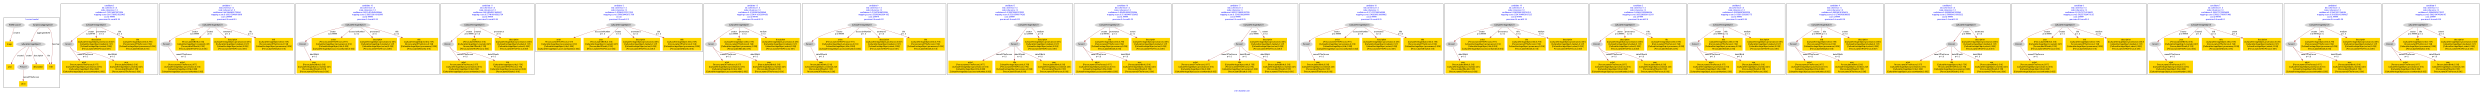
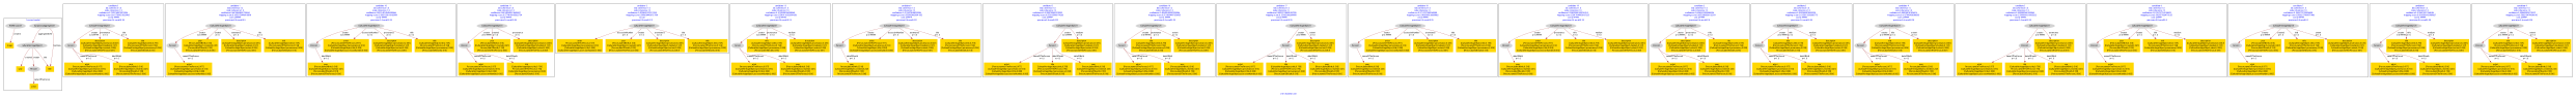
  digraph {
    fontcolor=blue
    fontname="Roboto Condensed"
    label="s16-s-hammer.xml"
    remincross=true
    node [fillcolor=gold fontname="Roboto Condensed" style=filled shape=plaintext]
    edge [color=brown fontcolor=black fontname="Roboto Condensed"]
    n1 [color=white fillcolor=lightgray label=CulturalHeritageObject1 shape=""]
    n2 [label=year]
    n3 [color=white fillcolor=lightgray label=Person1 shape=""]
-   n4 [label=description]
    n5 [label=title]
    n6 [label=artist]
    n7 [color=white fillcolor=lightgray label=EuropeanaAggregation1 shape=""]
    n8 [color=white fillcolor=lightgray label=WebResource1 shape=""]
    n9 [label=image]
    n10 [color=white fillcolor=lightgray label=CulturalHeritageObject1 shape=""]
    n11 [color=white fillcolor=lightgray label=Person1 shape=""]
    n12 [label="artist\n[Person,nameOfThePerson,0.977]\n[CulturalHeritageObject,provenance,0.013]\n[CulturalHeritageObject,title,0.008]\n[CulturalHeritageObject,accessionNumber,0.002]"]
    n13 [label="description\n[CulturalHeritageObject,provenance,0.687]\n[CulturalHeritageObject,medium,0.127]\n[CulturalHeritageObject,extent,0.099]\n[Person,nameOfThePerson,0.087]"]
    n14 [label="title\n[CulturalHeritageObject,title,0.759]\n[Person,nameOfThePerson,0.194]\n[CulturalHeritageObject,provenance,0.028]\n[Person,dateOfDeath,0.018]"]
    n15 [label="year\n[Person,dateOfBirth,0.518]\n[CulturalHeritageObject,created,0.247]\n[Person,dateOfDeath,0.199]\n[Person,nameOfThePerson,0.036]"]
    n16 [color=white fillcolor=lightgray label=CulturalHeritageObject1 shape=""]
    n17 [color=white fillcolor=lightgray label=Person1 shape=""]
    n18 [label="artist\n[Person,nameOfThePerson,0.977]\n[CulturalHeritageObject,provenance,0.013]\n[CulturalHeritageObject,title,0.008]\n[CulturalHeritageObject,accessionNumber,0.002]"]
    n19 [label="year\n[Person,dateOfBirth,0.518]\n[CulturalHeritageObject,created,0.247]\n[Person,dateOfDeath,0.199]\n[Person,nameOfThePerson,0.036]"]
    n20 [label="description\n[CulturalHeritageObject,provenance,0.687]\n[CulturalHeritageObject,medium,0.127]\n[CulturalHeritageObject,extent,0.099]\n[Person,nameOfThePerson,0.087]"]
    n21 [label="title\n[CulturalHeritageObject,title,0.759]\n[Person,nameOfThePerson,0.194]\n[CulturalHeritageObject,provenance,0.028]\n[Person,dateOfDeath,0.018]"]
    n22 [color=white fillcolor=lightgray label=CulturalHeritageObject1 shape=""]
    n23 [color=white fillcolor=lightgray label=Person1 shape=""]
    n24 [label="artist\n[Person,nameOfThePerson,0.977]\n[CulturalHeritageObject,provenance,0.013]\n[CulturalHeritageObject,title,0.008]\n[CulturalHeritageObject,accessionNumber,0.002]"]
    n25 [label="description\n[CulturalHeritageObject,provenance,0.687]\n[CulturalHeritageObject,medium,0.127]\n[CulturalHeritageObject,extent,0.099]\n[Person,nameOfThePerson,0.087]"]
    n26 [label="title\n[CulturalHeritageObject,title,0.759]\n[Person,nameOfThePerson,0.194]\n[CulturalHeritageObject,provenance,0.028]\n[Person,dateOfDeath,0.018]"]
    n27 [label="year\n[Person,dateOfBirth,0.518]\n[CulturalHeritageObject,created,0.247]\n[Person,dateOfDeath,0.199]\n[Person,nameOfThePerson,0.036]"]
    n28 [color=white fillcolor=lightgray label=CulturalHeritageObject1 shape=""]
    n29 [color=white fillcolor=lightgray label=Person1 shape=""]
    n30 [label="artist\n[Person,nameOfThePerson,0.977]\n[CulturalHeritageObject,provenance,0.013]\n[CulturalHeritageObject,title,0.008]\n[CulturalHeritageObject,accessionNumber,0.002]"]
    n31 [label="title\n[CulturalHeritageObject,title,0.759]\n[Person,nameOfThePerson,0.194]\n[CulturalHeritageObject,provenance,0.028]\n[Person,dateOfDeath,0.018]"]
    n32 [label="year\n[Person,dateOfBirth,0.518]\n[CulturalHeritageObject,created,0.247]\n[Person,dateOfDeath,0.199]\n[Person,nameOfThePerson,0.036]"]
    n33 [label="description\n[CulturalHeritageObject,provenance,0.687]\n[CulturalHeritageObject,medium,0.127]\n[CulturalHeritageObject,extent,0.099]\n[Person,nameOfThePerson,0.087]"]
    n34 [color=white fillcolor=lightgray label=CulturalHeritageObject1 shape=""]
    n35 [label="artist\n[Person,nameOfThePerson,0.977]\n[CulturalHeritageObject,provenance,0.013]\n[CulturalHeritageObject,title,0.008]\n[CulturalHeritageObject,accessionNumber,0.002]"]
    n36 [label="year\n[Person,dateOfBirth,0.518]\n[CulturalHeritageObject,created,0.247]\n[Person,dateOfDeath,0.199]\n[Person,nameOfThePerson,0.036]"]
    n37 [label="description\n[CulturalHeritageObject,provenance,0.687]\n[CulturalHeritageObject,medium,0.127]\n[CulturalHeritageObject,extent,0.099]\n[Person,nameOfThePerson,0.087]"]
    n38 [label="title\n[CulturalHeritageObject,title,0.759]\n[Person,nameOfThePerson,0.194]\n[CulturalHeritageObject,provenance,0.028]\n[Person,dateOfDeath,0.018]"]
    n39 [color=white fillcolor=lightgray label=CulturalHeritageObject1 shape=""]
    n40 [color=white fillcolor=lightgray label=Person1 shape=""]
    n41 [label="artist\n[Person,nameOfThePerson,0.977]\n[CulturalHeritageObject,provenance,0.013]\n[CulturalHeritageObject,title,0.008]\n[CulturalHeritageObject,accessionNumber,0.002]"]
    n42 [label="title\n[CulturalHeritageObject,title,0.759]\n[Person,nameOfThePerson,0.194]\n[CulturalHeritageObject,provenance,0.028]\n[Person,dateOfDeath,0.018]"]
    n43 [label="year\n[Person,dateOfBirth,0.518]\n[CulturalHeritageObject,created,0.247]\n[Person,dateOfDeath,0.199]\n[Person,nameOfThePerson,0.036]"]
    n44 [label="description\n[CulturalHeritageObject,provenance,0.687]\n[CulturalHeritageObject,medium,0.127]\n[CulturalHeritageObject,extent,0.099]\n[Person,nameOfThePerson,0.087]"]
    n45 [color=white fillcolor=lightgray label=CulturalHeritageObject1 shape=""]
    n46 [color=white fillcolor=lightgray label=Person1 shape=""]
    n47 [label="artist\n[Person,nameOfThePerson,0.977]\n[CulturalHeritageObject,provenance,0.013]\n[CulturalHeritageObject,title,0.008]\n[CulturalHeritageObject,accessionNumber,0.002]"]
    n48 [label="year\n[Person,dateOfBirth,0.518]\n[CulturalHeritageObject,created,0.247]\n[Person,dateOfDeath,0.199]\n[Person,nameOfThePerson,0.036]"]
    n49 [label="description\n[CulturalHeritageObject,provenance,0.687]\n[CulturalHeritageObject,medium,0.127]\n[CulturalHeritageObject,extent,0.099]\n[Person,nameOfThePerson,0.087]"]
    n50 [label="title\n[CulturalHeritageObject,title,0.759]\n[Person,nameOfThePerson,0.194]\n[CulturalHeritageObject,provenance,0.028]\n[Person,dateOfDeath,0.018]"]
    n51 [color=white fillcolor=lightgray label=CulturalHeritageObject1 shape=""]
    n52 [color=white fillcolor=lightgray label=Person1 shape=""]
    n53 [label="artist\n[Person,nameOfThePerson,0.977]\n[CulturalHeritageObject,provenance,0.013]\n[CulturalHeritageObject,title,0.008]\n[CulturalHeritageObject,accessionNumber,0.002]"]
    n54 [label="title\n[CulturalHeritageObject,title,0.759]\n[Person,nameOfThePerson,0.194]\n[CulturalHeritageObject,provenance,0.028]\n[Person,dateOfDeath,0.018]"]
    n55 [label="year\n[Person,dateOfBirth,0.518]\n[CulturalHeritageObject,created,0.247]\n[Person,dateOfDeath,0.199]\n[Person,nameOfThePerson,0.036]"]
    n56 [label="description\n[CulturalHeritageObject,provenance,0.687]\n[CulturalHeritageObject,medium,0.127]\n[CulturalHeritageObject,extent,0.099]\n[Person,nameOfThePerson,0.087]"]
    n57 [color=white fillcolor=lightgray label=CulturalHeritageObject1 shape=""]
    n58 [color=white fillcolor=lightgray label=Person1 shape=""]
    n59 [label="artist\n[Person,nameOfThePerson,0.977]\n[CulturalHeritageObject,provenance,0.013]\n[CulturalHeritageObject,title,0.008]\n[CulturalHeritageObject,accessionNumber,0.002]"]
    n60 [label="title\n[CulturalHeritageObject,title,0.759]\n[Person,nameOfThePerson,0.194]\n[CulturalHeritageObject,provenance,0.028]\n[Person,dateOfDeath,0.018]"]
    n61 [label="year\n[Person,dateOfBirth,0.518]\n[CulturalHeritageObject,created,0.247]\n[Person,dateOfDeath,0.199]\n[Person,nameOfThePerson,0.036]"]
    n62 [label="description\n[CulturalHeritageObject,provenance,0.687]\n[CulturalHeritageObject,medium,0.127]\n[CulturalHeritageObject,extent,0.099]\n[Person,nameOfThePerson,0.087]"]
    n63 [color=white fillcolor=lightgray label=CulturalHeritageObject1 shape=""]
    n64 [color=white fillcolor=lightgray label=Person1 shape=""]
    n65 [label="artist\n[Person,nameOfThePerson,0.977]\n[CulturalHeritageObject,provenance,0.013]\n[CulturalHeritageObject,title,0.008]\n[CulturalHeritageObject,accessionNumber,0.002]"]
    n66 [label="title\n[CulturalHeritageObject,title,0.759]\n[Person,nameOfThePerson,0.194]\n[CulturalHeritageObject,provenance,0.028]\n[Person,dateOfDeath,0.018]"]
    n67 [label="year\n[Person,dateOfBirth,0.518]\n[CulturalHeritageObject,created,0.247]\n[Person,dateOfDeath,0.199]\n[Person,nameOfThePerson,0.036]"]
    n68 [label="description\n[CulturalHeritageObject,provenance,0.687]\n[CulturalHeritageObject,medium,0.127]\n[CulturalHeritageObject,extent,0.099]\n[Person,nameOfThePerson,0.087]"]
    n69 [color=white fillcolor=lightgray label=CulturalHeritageObject1 shape=""]
    n70 [color=white fillcolor=lightgray label=Person1 shape=""]
    n71 [label="artist\n[Person,nameOfThePerson,0.977]\n[CulturalHeritageObject,provenance,0.013]\n[CulturalHeritageObject,title,0.008]\n[CulturalHeritageObject,accessionNumber,0.002]"]
    n72 [label="year\n[Person,dateOfBirth,0.518]\n[CulturalHeritageObject,created,0.247]\n[Person,dateOfDeath,0.199]\n[Person,nameOfThePerson,0.036]"]
    n73 [label="description\n[CulturalHeritageObject,provenance,0.687]\n[CulturalHeritageObject,medium,0.127]\n[CulturalHeritageObject,extent,0.099]\n[Person,nameOfThePerson,0.087]"]
    n74 [label="title\n[CulturalHeritageObject,title,0.759]\n[Person,nameOfThePerson,0.194]\n[CulturalHeritageObject,provenance,0.028]\n[Person,dateOfDeath,0.018]"]
    n75 [color=white fillcolor=lightgray label=CulturalHeritageObject1 shape=""]
    n76 [color=white fillcolor=lightgray label=Person1 shape=""]
    n77 [label="artist\n[Person,nameOfThePerson,0.977]\n[CulturalHeritageObject,provenance,0.013]\n[CulturalHeritageObject,title,0.008]\n[CulturalHeritageObject,accessionNumber,0.002]"]
    n78 [label="title\n[CulturalHeritageObject,title,0.759]\n[Person,nameOfThePerson,0.194]\n[CulturalHeritageObject,provenance,0.028]\n[Person,dateOfDeath,0.018]"]
    n79 [label="year\n[Person,dateOfBirth,0.518]\n[CulturalHeritageObject,created,0.247]\n[Person,dateOfDeath,0.199]\n[Person,nameOfThePerson,0.036]"]
    n80 [label="description\n[CulturalHeritageObject,provenance,0.687]\n[CulturalHeritageObject,medium,0.127]\n[CulturalHeritageObject,extent,0.099]\n[Person,nameOfThePerson,0.087]"]
    n81 [color=white fillcolor=lightgray label=CulturalHeritageObject1 shape=""]
    n82 [color=white fillcolor=lightgray label=Person1 shape=""]
    n83 [label="artist\n[Person,nameOfThePerson,0.977]\n[CulturalHeritageObject,provenance,0.013]\n[CulturalHeritageObject,title,0.008]\n[CulturalHeritageObject,accessionNumber,0.002]"]
    n84 [label="year\n[Person,dateOfBirth,0.518]\n[CulturalHeritageObject,created,0.247]\n[Person,dateOfDeath,0.199]\n[Person,nameOfThePerson,0.036]"]
    n85 [label="description\n[CulturalHeritageObject,provenance,0.687]\n[CulturalHeritageObject,medium,0.127]\n[CulturalHeritageObject,extent,0.099]\n[Person,nameOfThePerson,0.087]"]
    n86 [label="title\n[CulturalHeritageObject,title,0.759]\n[Person,nameOfThePerson,0.194]\n[CulturalHeritageObject,provenance,0.028]\n[Person,dateOfDeath,0.018]"]
    n87 [color=white fillcolor=lightgray label=CulturalHeritageObject1 shape=""]
    n88 [color=white fillcolor=lightgray label=Person1 shape=""]
    n89 [label="artist\n[Person,nameOfThePerson,0.977]\n[CulturalHeritageObject,provenance,0.013]\n[CulturalHeritageObject,title,0.008]\n[CulturalHeritageObject,accessionNumber,0.002]"]
    n90 [label="title\n[CulturalHeritageObject,title,0.759]\n[Person,nameOfThePerson,0.194]\n[CulturalHeritageObject,provenance,0.028]\n[Person,dateOfDeath,0.018]"]
    n91 [label="year\n[Person,dateOfBirth,0.518]\n[CulturalHeritageObject,created,0.247]\n[Person,dateOfDeath,0.199]\n[Person,nameOfThePerson,0.036]"]
    n92 [label="description\n[CulturalHeritageObject,provenance,0.687]\n[CulturalHeritageObject,medium,0.127]\n[CulturalHeritageObject,extent,0.099]\n[Person,nameOfThePerson,0.087]"]
    n93 [color=white fillcolor=lightgray label=CulturalHeritageObject1 shape=""]
    n94 [color=white fillcolor=lightgray label=Person1 shape=""]
    n95 [label="artist\n[Person,nameOfThePerson,0.977]\n[CulturalHeritageObject,provenance,0.013]\n[CulturalHeritageObject,title,0.008]\n[CulturalHeritageObject,accessionNumber,0.002]"]
    n96 [label="title\n[CulturalHeritageObject,title,0.759]\n[Person,nameOfThePerson,0.194]\n[CulturalHeritageObject,provenance,0.028]\n[Person,dateOfDeath,0.018]"]
    n97 [label="year\n[Person,dateOfBirth,0.518]\n[CulturalHeritageObject,created,0.247]\n[Person,dateOfDeath,0.199]\n[Person,nameOfThePerson,0.036]"]
    n98 [label="description\n[CulturalHeritageObject,provenance,0.687]\n[CulturalHeritageObject,medium,0.127]\n[CulturalHeritageObject,extent,0.099]\n[Person,nameOfThePerson,0.087]"]
    n99 [color=white fillcolor=lightgray label=CulturalHeritageObject1 shape=""]
    n100 [color=white fillcolor=lightgray label=Person1 shape=""]
    n101 [label="artist\n[Person,nameOfThePerson,0.977]\n[CulturalHeritageObject,provenance,0.013]\n[CulturalHeritageObject,title,0.008]\n[CulturalHeritageObject,accessionNumber,0.002]"]
    n102 [label="title\n[CulturalHeritageObject,title,0.759]\n[Person,nameOfThePerson,0.194]\n[CulturalHeritageObject,provenance,0.028]\n[Person,dateOfDeath,0.018]"]
    n103 [label="description\n[CulturalHeritageObject,provenance,0.687]\n[CulturalHeritageObject,medium,0.127]\n[CulturalHeritageObject,extent,0.099]\n[Person,nameOfThePerson,0.087]"]
    n104 [label="year\n[Person,dateOfBirth,0.518]\n[CulturalHeritageObject,created,0.247]\n[Person,dateOfDeath,0.199]\n[Person,nameOfThePerson,0.036]"]
    n105 [color=white fillcolor=lightgray label=CulturalHeritageObject1 shape=""]
    n106 [color=white fillcolor=lightgray label=Person1 shape=""]
    n107 [label="artist\n[Person,nameOfThePerson,0.977]\n[CulturalHeritageObject,provenance,0.013]\n[CulturalHeritageObject,title,0.008]\n[CulturalHeritageObject,accessionNumber,0.002]"]
    n108 [label="year\n[Person,dateOfBirth,0.518]\n[CulturalHeritageObject,created,0.247]\n[Person,dateOfDeath,0.199]\n[Person,nameOfThePerson,0.036]"]
    n109 [label="title\n[CulturalHeritageObject,title,0.759]\n[Person,nameOfThePerson,0.194]\n[CulturalHeritageObject,provenance,0.028]\n[Person,dateOfDeath,0.018]"]
    n110 [label="description\n[CulturalHeritageObject,provenance,0.687]\n[CulturalHeritageObject,medium,0.127]\n[CulturalHeritageObject,extent,0.099]\n[Person,nameOfThePerson,0.087]"]
    n111 [color=white fillcolor=lightgray label=CulturalHeritageObject1 shape=""]
    n112 [color=white fillcolor=lightgray label=Person1 shape=""]
    n113 [label="artist\n[Person,nameOfThePerson,0.977]\n[CulturalHeritageObject,provenance,0.013]\n[CulturalHeritageObject,title,0.008]\n[CulturalHeritageObject,accessionNumber,0.002]"]
    n114 [label="year\n[Person,dateOfBirth,0.518]\n[CulturalHeritageObject,created,0.247]\n[Person,dateOfDeath,0.199]\n[Person,nameOfThePerson,0.036]"]
    n115 [label="title\n[CulturalHeritageObject,title,0.759]\n[Person,nameOfThePerson,0.194]\n[CulturalHeritageObject,provenance,0.028]\n[Person,dateOfDeath,0.018]"]
    n116 [label="description\n[CulturalHeritageObject,provenance,0.687]\n[CulturalHeritageObject,medium,0.127]\n[CulturalHeritageObject,extent,0.099]\n[Person,nameOfThePerson,0.087]"]
    n117 [color=white fillcolor=lightgray label=CulturalHeritageObject1 shape=""]
    n118 [color=white fillcolor=lightgray label=Person1 shape=""]
    n119 [label="artist\n[Person,nameOfThePerson,0.977]\n[CulturalHeritageObject,provenance,0.013]\n[CulturalHeritageObject,title,0.008]\n[CulturalHeritageObject,accessionNumber,0.002]"]
    n120 [label="year\n[Person,dateOfBirth,0.518]\n[CulturalHeritageObject,created,0.247]\n[Person,dateOfDeath,0.199]\n[Person,nameOfThePerson,0.036]"]
    n121 [label="title\n[CulturalHeritageObject,title,0.759]\n[Person,nameOfThePerson,0.194]\n[CulturalHeritageObject,provenance,0.028]\n[Person,dateOfDeath,0.018]"]
    n122 [label="description\n[CulturalHeritageObject,provenance,0.687]\n[CulturalHeritageObject,medium,0.127]\n[CulturalHeritageObject,extent,0.099]\n[Person,nameOfThePerson,0.087]"]
    n123 [color=white fillcolor=lightgray label=CulturalHeritageObject1 shape=""]
    n124 [color=white fillcolor=lightgray label=Person1 shape=""]
    n125 [label="artist\n[Person,nameOfThePerson,0.977]\n[CulturalHeritageObject,provenance,0.013]\n[CulturalHeritageObject,title,0.008]\n[CulturalHeritageObject,accessionNumber,0.002]"]
    n126 [label="year\n[Person,dateOfBirth,0.518]\n[CulturalHeritageObject,created,0.247]\n[Person,dateOfDeath,0.199]\n[Person,nameOfThePerson,0.036]"]
    n127 [label="title\n[CulturalHeritageObject,title,0.759]\n[Person,nameOfThePerson,0.194]\n[CulturalHeritageObject,provenance,0.028]\n[Person,dateOfDeath,0.018]"]
    n128 [label="description\n[CulturalHeritageObject,provenance,0.687]\n[CulturalHeritageObject,medium,0.127]\n[CulturalHeritageObject,extent,0.099]\n[Person,nameOfThePerson,0.087]"]
    subgraph cluster_1 {
      label="1-correct model"
      n1
      n2
      n3
-     n4
      n5
      n6
      n7
      n8
      n9
    }
    subgraph cluster_2 {
      label="candidate 0\nlink coherence:1.0\nnode coherence:1.0\nconfidence:0.7352168575070396\nmapping score:0.6617389525023465\ncost:4.99999\n-precision:0.6-recall:0.38"
      n10
      n11
      n12
      n13
      n14
      n15
    }
    subgraph cluster_3 {
      label="candidate 1\nlink coherence:1.0\nnode coherence:1.0\nconfidence:0.6676460490732694\nmapping score:0.6392153496910898\ncost:4.99999\n-precision:0.8-recall:0.5"
      n16
      n17
      n18
      n19
      n20
      n21
    }
    subgraph cluster_4 {
      label="candidate 10\nlink coherence:1.0\nnode coherence:1.0\nconfidence:0.49154014545489966\nmapping score:0.5805133818182999\ncost:4.99999\n-precision:0.4-recall:0.25"
      n22
      n23
      n24
      n25
      n26
      n27
    }
    subgraph cluster_5 {
      label="candidate 11\nlink coherence:1.0\nnode coherence:1.0\nconfidence:0.48240945574682637\nmapping score:0.5774698185822754\ncost:4.99999\n-precision:0.6-recall:0.38"
      n28
      n29
      n30
      n31
      n32
      n33
    }
    subgraph cluster_6 {
      label="candidate 12\nlink coherence:1.0\nnode coherence:1.0\nconfidence:0.4239693370211295\nmapping score:0.5996564456737098\ncost:4.0\n-precision:0.5-recall:0.25"
      n34
      n35
      n36
      n37
      n38
    }
    subgraph cluster_7 {
      label="candidate 13\nlink coherence:1.0\nnode coherence:1.0\nconfidence:0.4124249056298968\nmapping score:0.5541416352099656\ncost:4.99999\n-precision:0.4-recall:0.25"
      n39
      n40
      n41
      n42
      n43
      n44
    }
    subgraph cluster_8 {
      label="candidate 14\nlink coherence:1.0\nnode coherence:1.0\nconfidence:0.4119473888025556\nmapping score:0.5539824629341852\ncost:4.99999\n-precision:0.4-recall:0.25"
      n45
      n46
      n47
      n48
      n49
      n50
    }
    subgraph cluster_9 {
      label="candidate 15\nlink coherence:1.0\nnode coherence:1.0\nconfidence:0.41000799452278935\nmapping score:0.553335998174263\ncost:4.99999\n-precision:0.4-recall:0.25"
      n51
      n52
      n53
      n54
      n55
      n56
    }
    subgraph cluster_10 {
      label="candidate 16\nlink coherence:1.0\nnode coherence:1.0\nconfidence:0.40542849920708046\nmapping score:0.5518094997356935\ncost:4.99999\n-precision:0.4-recall:0.25"
      n57
      n58
      n59
      n60
      n61
      n62
    }
    subgraph cluster_11 {
      label="candidate 17\nlink coherence:1.0\nnode coherence:1.0\nconfidence:0.40301158809997295\nmapping score:0.551003862699991\ncost:4.99999\n-precision:0.4-recall:0.25"
      n63
      n64
      n65
      n66
      n67
      n68
    }
    subgraph cluster_12 {
      label="candidate 18\nlink coherence:1.0\nnode coherence:1.0\nconfidence:0.3710707980069588\nmapping score:0.5403569326689862\ncost:4.99999\n-precision:0.4-recall:0.25"
      n69
      n70
      n71
      n72
      n73
      n74
    }
    subgraph cluster_13 {
      label="candidate 19\nlink coherence:1.0\nnode coherence:1.0\nconfidence:0.35429348592016763\nmapping score:0.5347644953067225\ncost:4.99999\n-precision:0.4-recall:0.25"
      n75
      n76
      n77
      n78
      n79
      n80
    }
    subgraph cluster_14 {
      label="candidate 2\nlink coherence:1.0\nnode coherence:1.0\nconfidence:0.6556241008546956\nmapping score:0.6352080336182319\ncost:4.99999\n-precision:0.6-recall:0.38"
      n81
      n82
      n83
      n84
      n85
      n86
    }
    subgraph cluster_15 {
      label="candidate 3\nlink coherence:1.0\nnode coherence:1.0\nconfidence:0.5952445878492324\nmapping score:0.6150815292830775\ncost:4.99999\n-precision:0.6-recall:0.38"
      n87
      n88
      n89
      n90
      n91
      n92
    }
    subgraph cluster_16 {
      label="candidate 4\nlink coherence:1.0\nnode coherence:1.0\nconfidence:0.588248181426416\nmapping score:0.6127493938088053\ncost:4.99999\n-precision:0.6-recall:0.38"
      n93
      n94
      n95
      n96
      n97
      n98
    }
    subgraph cluster_17 {
      label="candidate 5\nlink coherence:1.0\nnode coherence:1.0\nconfidence:0.5499802641805965\nmapping score:0.5999934213935322\ncost:4.99999\n-precision:0.4-recall:0.25"
      n99
      n100
      n101
      n102
      n103
      n104
    }
    subgraph cluster_18 {
      label="candidate 6\nlink coherence:1.0\nnode coherence:1.0\nconfidence:0.5276737794154622\nmapping score:0.5925579264718207\ncost:4.99999\n-precision:0.8-recall:0.5"
      n105
      n106
      n107
      n108
      n109
      n110
    }
    subgraph cluster_19 {
      label="candidate 7\nlink coherence:1.0\nnode coherence:1.0\nconfidence:0.5206773729926458\nmapping score:0.5902257909975486\ncost:4.99999\n-precision:0.8-recall:0.5"
      n111
      n112
      n113
      n114
      n115
      n116
    }
    subgraph cluster_20 {
      label="candidate 8\nlink coherence:1.0\nnode coherence:1.0\nconfidence:0.5156518311968884\nmapping score:0.5885506103989627\ncost:4.99999\n-precision:0.6-recall:0.38"
      n117
      n118
      n119
      n120
      n121
      n122
    }
    subgraph cluster_21 {
      label="candidate 9\nlink coherence:1.0\nnode coherence:1.0\nconfidence:0.508655424774072\nmapping score:0.5862184749246907\ncost:4.99999\n-precision:0.6-recall:0.38"
      n123
      n124
      n125
      n126
      n127
      n128
    }
    n1 -> n2 [label=created]
    n1 -> n3 [label=creator]
-   n1 -> n4 [label=description]
    n1 -> n5 [label=title]
    n3 -> n6 [label=nameOfThePerson]
    n7 -> n1 [label=aggregatedCHO]
    n7 -> n5 [label=hasView]
    n8 -> n9 [label=created]
    n10 -> n11 [label="creator\nw=0.99999"]
    n10 -> n13 [label="provenance\nw=1.0"]
    n10 -> n14 [label="title\nw=1.0"]
    n11 -> n12 [label="nameOfThePerson\nw=1.0"]
    n11 -> n15 [label="dateOfBirth\nw=1.0"]
    n16 -> n17 [label="creator\nw=0.99999"]
    n16 -> n19 [label="created\nw=1.0"]
    n16 -> n20 [label="provenance\nw=1.0"]
    n16 -> n21 [label="title\nw=1.0"]
    n17 -> n18 [label="nameOfThePerson\nw=1.0"]
    n22 -> n23 [label="creator\nw=0.99999"]
    n22 -> n24 [label="accessionNumber\nw=1.0"]
    n22 -> n25 [label="provenance\nw=1.0"]
    n22 -> n26 [label="title\nw=1.0"]
    n23 -> n27 [label="dateOfBirth\nw=1.0"]
    n28 -> n29 [label="creator\nw=0.99999"]
    n28 -> n32 [label="created\nw=1.0"]
    n28 -> n33 [label="provenance\nw=1.0"]
    n29 -> n30 [label="nameOfThePerson\nw=1.0"]
    n29 -> n31 [label="dateOfDeath\nw=1.0"]
    n34 -> n35 [label="accessionNumber\nw=1.0"]
    n34 -> n36 [label="created\nw=1.0"]
    n34 -> n37 [label="provenance\nw=1.0"]
    n34 -> n38 [label="title\nw=1.0"]
    n39 -> n40 [label="creator\nw=0.99999"]
    n39 -> n42 [label="provenance\nw=1.0"]
    n39 -> n44 [label="medium\nw=1.0"]
    n40 -> n41 [label="nameOfThePerson\nw=1.0"]
    n40 -> n43 [label="dateOfBirth\nw=1.0"]
    n45 -> n46 [label="creator\nw=0.99999"]
    n45 -> n47 [label="accessionNumber\nw=1.0"]
    n45 -> n49 [label="provenance\nw=1.0"]
    n45 -> n50 [label="title\nw=1.0"]
    n46 -> n48 [label="dateOfDeath\nw=1.0"]
    n51 -> n52 [label="creator\nw=0.99999"]
    n51 -> n56 [label="medium\nw=1.0"]
    n52 -> n53 [label="nameOfThePerson\nw=1.0"]
    n52 -> n54 [label="dateOfDeath\nw=1.0"]
    n52 -> n55 [label="dateOfBirth\nw=1.0"]
    n57 -> n58 [label="creator\nw=0.99999"]
    n57 -> n60 [label="provenance\nw=1.0"]
    n57 -> n62 [label="extent\nw=1.0"]
    n58 -> n59 [label="nameOfThePerson\nw=1.0"]
    n58 -> n61 [label="dateOfBirth\nw=1.0"]
    n63 -> n64 [label="creator\nw=0.99999"]
    n63 -> n68 [label="extent\nw=1.0"]
    n64 -> n65 [label="nameOfThePerson\nw=1.0"]
    n64 -> n66 [label="dateOfDeath\nw=1.0"]
    n64 -> n67 [label="dateOfBirth\nw=1.0"]
    n69 -> n70 [label="creator\nw=0.99999"]
    n69 -> n71 [label="accessionNumber\nw=1.0"]
    n69 -> n73 [label="provenance\nw=1.0"]
    n69 -> n74 [label="title\nw=1.0"]
    n70 -> n72 [label="nameOfThePerson\nw=1.0"]
    n75 -> n76 [label="creator\nw=0.99999"]
    n75 -> n77 [label="provenance\nw=1.0"]
    n75 -> n78 [label="title\nw=1.0"]
    n75 -> n80 [label="medium\nw=1.0"]
    n76 -> n79 [label="dateOfBirth\nw=1.0"]
    n81 -> n82 [label="creator\nw=0.99999"]
    n81 -> n85 [label="provenance\nw=1.0"]
    n81 -> n86 [label="title\nw=1.0"]
    n82 -> n83 [label="nameOfThePerson\nw=1.0"]
    n82 -> n84 [label="dateOfDeath\nw=1.0"]
    n87 -> n88 [label="creator\nw=0.99999"]
    n87 -> n90 [label="title\nw=1.0"]
    n87 -> n92 [label="medium\nw=1.0"]
    n88 -> n89 [label="nameOfThePerson\nw=1.0"]
    n88 -> n91 [label="dateOfBirth\nw=1.0"]
    n93 -> n94 [label="creator\nw=0.99999"]
    n93 -> n96 [label="title\nw=1.0"]
    n93 -> n98 [label="extent\nw=1.0"]
    n94 -> n95 [label="nameOfThePerson\nw=1.0"]
    n94 -> n97 [label="dateOfBirth\nw=1.0"]
    n99 -> n100 [label="creator\nw=0.99999"]
    n99 -> n103 [label="provenance\nw=1.0"]
    n100 -> n101 [label="nameOfThePerson\nw=1.0"]
    n100 -> n102 [label="dateOfDeath\nw=1.0"]
    n100 -> n104 [label="dateOfBirth\nw=1.0"]
    n105 -> n106 [label="creator\nw=0.99999"]
    n105 -> n108 [label="created\nw=1.0"]
    n105 -> n109 [label="title\nw=1.0"]
    n105 -> n110 [label="medium\nw=1.0"]
    n106 -> n107 [label="nameOfThePerson\nw=1.0"]
    n111 -> n112 [label="creator\nw=0.99999"]
    n111 -> n114 [label="created\nw=1.0"]
    n111 -> n115 [label="title\nw=1.0"]
    n111 -> n116 [label="extent\nw=1.0"]
    n112 -> n113 [label="nameOfThePerson\nw=1.0"]
    n117 -> n118 [label="creator\nw=0.99999"]
    n117 -> n121 [label="title\nw=1.0"]
    n117 -> n122 [label="medium\nw=1.0"]
    n118 -> n119 [label="nameOfThePerson\nw=1.0"]
    n118 -> n120 [label="dateOfDeath\nw=1.0"]
    n123 -> n124 [label="creator\nw=0.99999"]
    n123 -> n127 [label="title\nw=1.0"]
    n123 -> n128 [label="extent\nw=1.0"]
    n124 -> n125 [label="nameOfThePerson\nw=1.0"]
    n124 -> n126 [label="dateOfDeath\nw=1.0"]
  }
